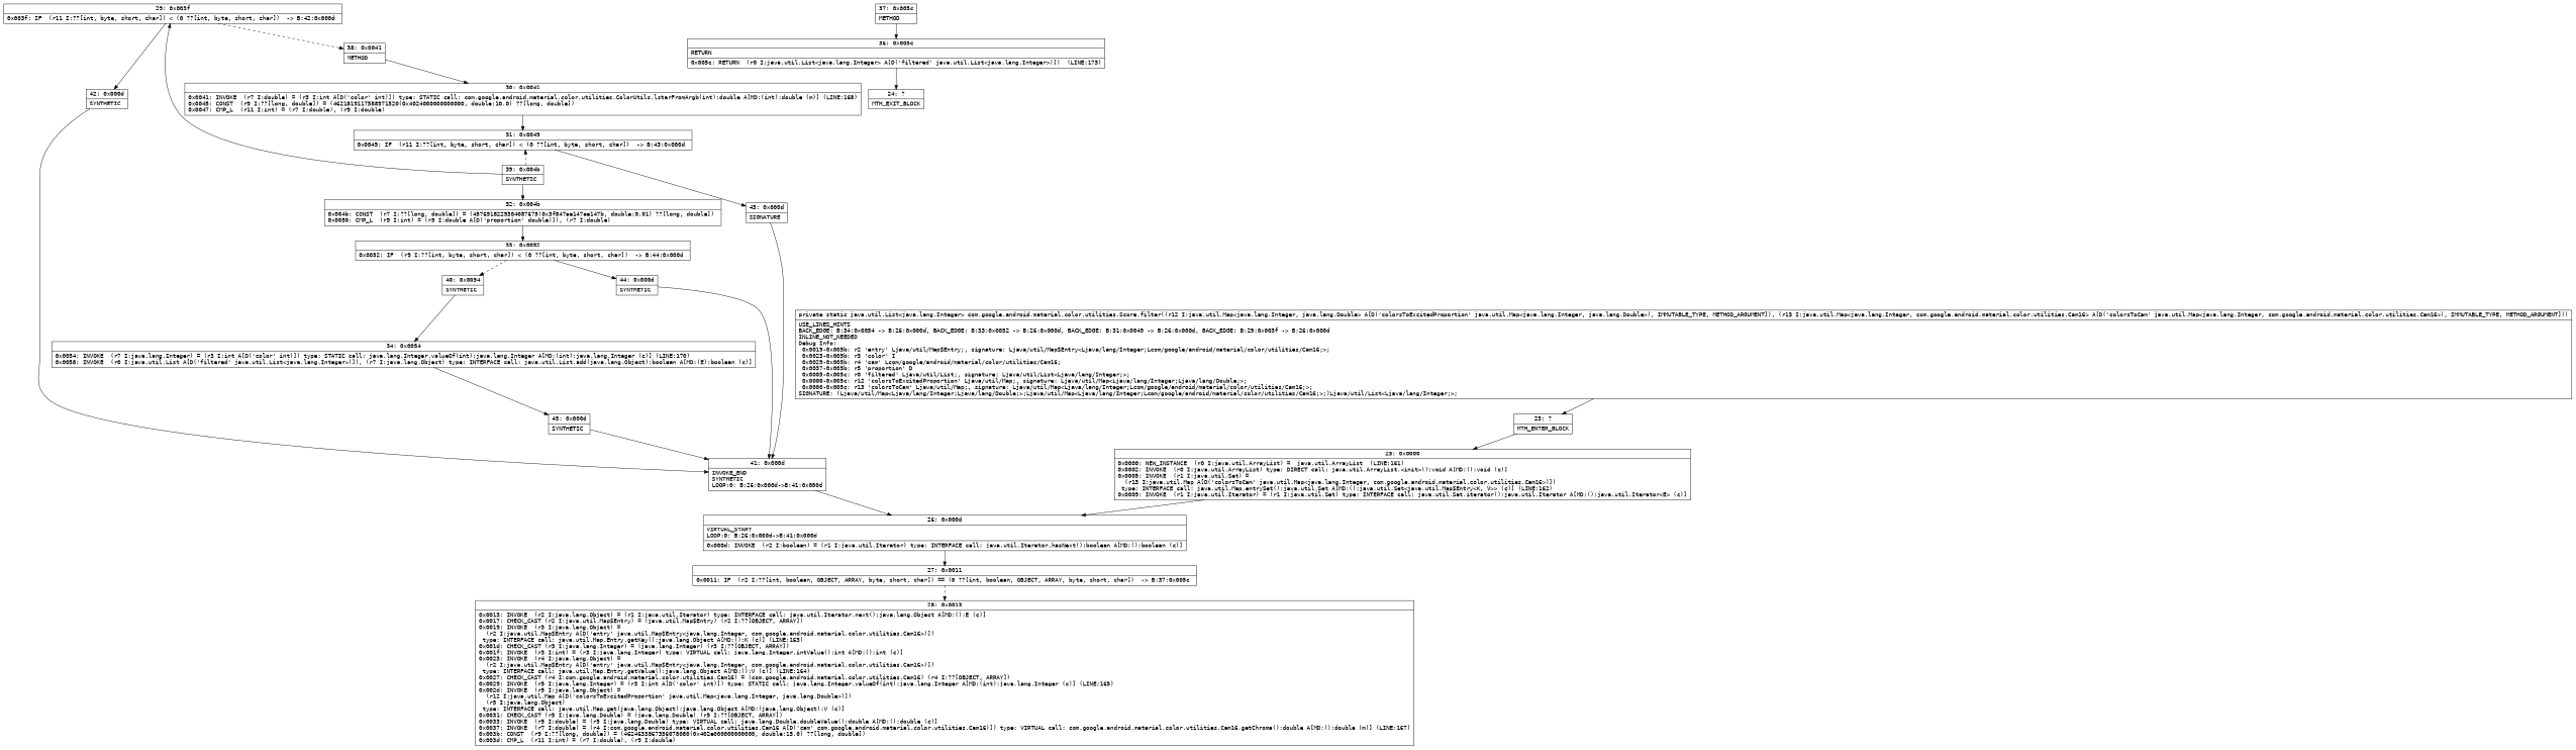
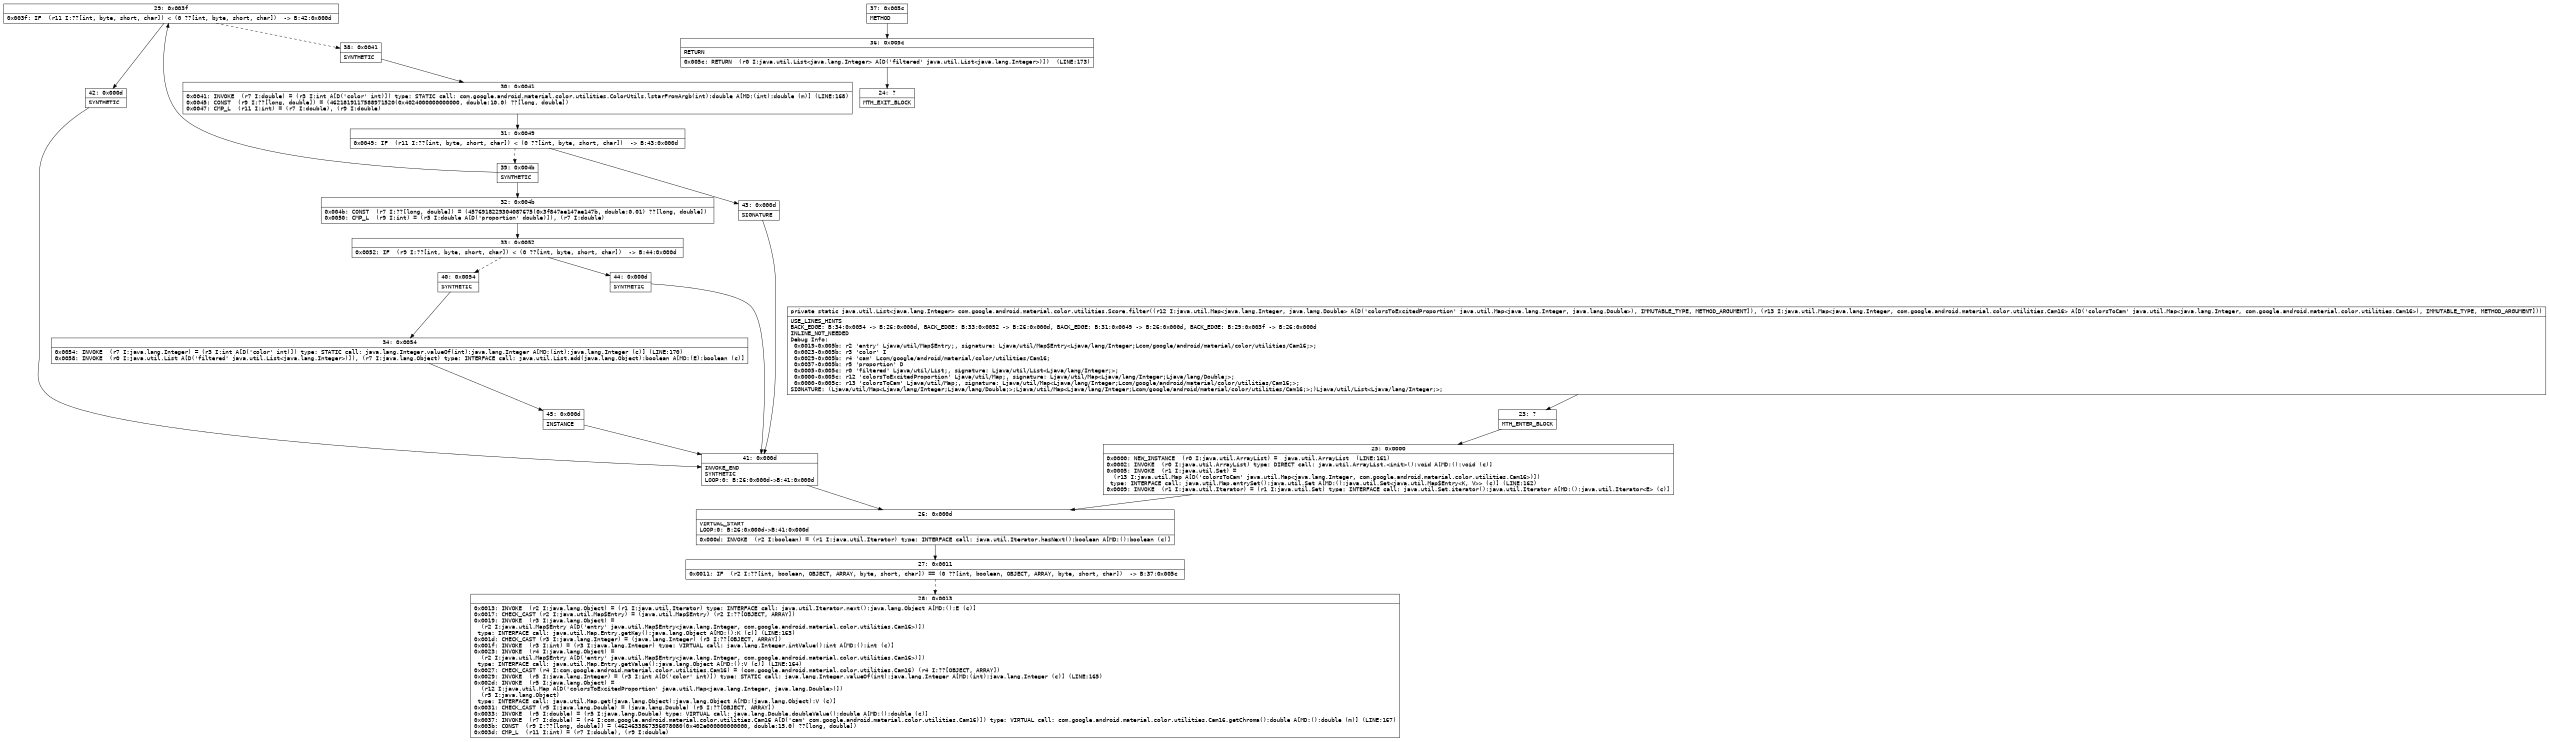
  digraph {
    fontname="DejaVu Sans Mono"
    node [fontname="DejaVu Sans Mono" shape=record]
    edge [fontname="DejaVu Sans Mono"]
    n1 [label="{23\:\ ?|MTH_ENTER_BLOCK\l}"]
    n2 [label="{25\:\ 0x0000|0x0000: NEW_INSTANCE  (r0 I:java.util.ArrayList) =  java.util.ArrayList  (LINE:161)\l0x0002: INVOKE  (r0 I:java.util.ArrayList) type: DIRECT call: java.util.ArrayList.\<init\>():void A[MD:():void (c)]\l0x0005: INVOKE  (r1 I:java.util.Set) = \l  (r13 I:java.util.Map A[D('colorsToCam' java.util.Map\<java.lang.Integer, com.google.android.material.color.utilities.Cam16\>)])\l type: INTERFACE call: java.util.Map.entrySet():java.util.Set A[MD:():java.util.Set\<java.util.Map$Entry\<K, V\>\> (c)] (LINE:162)\l0x0009: INVOKE  (r1 I:java.util.Iterator) = (r1 I:java.util.Set) type: INTERFACE call: java.util.Set.iterator():java.util.Iterator A[MD:():java.util.Iterator\<E\> (c)]\l}"]
    n3 [label="{26\:\ 0x000d|VIRTUAL_START\lLOOP:0: B:26:0x000d\-\>B:41:0x000d\l|0x000d: INVOKE  (r2 I:boolean) = (r1 I:java.util.Iterator) type: INTERFACE call: java.util.Iterator.hasNext():boolean A[MD:():boolean (c)]\l}"]
    n4 [label="{27\:\ 0x0011|0x0011: IF  (r2 I:??[int, boolean, OBJECT, ARRAY, byte, short, char]) == (0 ??[int, boolean, OBJECT, ARRAY, byte, short, char])  \-\> B:37:0x005c \l}"]
    n5 [label="{28\:\ 0x0013|0x0013: INVOKE  (r2 I:java.lang.Object) = (r1 I:java.util.Iterator) type: INTERFACE call: java.util.Iterator.next():java.lang.Object A[MD:():E (c)]\l0x0017: CHECK_CAST (r2 I:java.util.Map$Entry) = (java.util.Map$Entry) (r2 I:??[OBJECT, ARRAY]) \l0x0019: INVOKE  (r3 I:java.lang.Object) = \l  (r2 I:java.util.Map$Entry A[D('entry' java.util.Map$Entry\<java.lang.Integer, com.google.android.material.color.utilities.Cam16\>)])\l type: INTERFACE call: java.util.Map.Entry.getKey():java.lang.Object A[MD:():K (c)] (LINE:163)\l0x001d: CHECK_CAST (r3 I:java.lang.Integer) = (java.lang.Integer) (r3 I:??[OBJECT, ARRAY]) \l0x001f: INVOKE  (r3 I:int) = (r3 I:java.lang.Integer) type: VIRTUAL call: java.lang.Integer.intValue():int A[MD:():int (c)]\l0x0023: INVOKE  (r4 I:java.lang.Object) = \l  (r2 I:java.util.Map$Entry A[D('entry' java.util.Map$Entry\<java.lang.Integer, com.google.android.material.color.utilities.Cam16\>)])\l type: INTERFACE call: java.util.Map.Entry.getValue():java.lang.Object A[MD:():V (c)] (LINE:164)\l0x0027: CHECK_CAST (r4 I:com.google.android.material.color.utilities.Cam16) = (com.google.android.material.color.utilities.Cam16) (r4 I:??[OBJECT, ARRAY]) \l0x0029: INVOKE  (r5 I:java.lang.Integer) = (r3 I:int A[D('color' int)]) type: STATIC call: java.lang.Integer.valueOf(int):java.lang.Integer A[MD:(int):java.lang.Integer (c)] (LINE:165)\l0x002d: INVOKE  (r5 I:java.lang.Object) = \l  (r12 I:java.util.Map A[D('colorsToExcitedProportion' java.util.Map\<java.lang.Integer, java.lang.Double\>)])\l  (r5 I:java.lang.Object)\l type: INTERFACE call: java.util.Map.get(java.lang.Object):java.lang.Object A[MD:(java.lang.Object):V (c)]\l0x0031: CHECK_CAST (r5 I:java.lang.Double) = (java.lang.Double) (r5 I:??[OBJECT, ARRAY]) \l0x0033: INVOKE  (r5 I:double) = (r5 I:java.lang.Double) type: VIRTUAL call: java.lang.Double.doubleValue():double A[MD:():double (c)]\l0x0037: INVOKE  (r7 I:double) = (r4 I:com.google.android.material.color.utilities.Cam16 A[D('cam' com.google.android.material.color.utilities.Cam16)]) type: VIRTUAL call: com.google.android.material.color.utilities.Cam16.getChroma():double A[MD:():double (m)] (LINE:167)\l0x003b: CONST  (r9 I:??[long, double]) = (4624633867356078080(0x402e000000000000, double:15.0) ??[long, double]) \l0x003d: CMP_L  (r11 I:int) = (r7 I:double), (r9 I:double) \l}"]
    n6 [label="{37\:\ 0x005c|METHOD\l}"]
    n7 [label="{36\:\ 0x005c|RETURN\l|0x005c: RETURN  (r0 I:java.util.List\<java.lang.Integer\> A[D('filtered' java.util.List\<java.lang.Integer\>)])  (LINE:173)\l}"]
    n8 [label="{29\:\ 0x003f|0x003f: IF  (r11 I:??[int, byte, short, char]) \< (0 ??[int, byte, short, char])  \-\> B:42:0x000d \l}"]
-   n9 [label="{38\:\ 0x0041|METHOD\l}"]
+   n9 [label="{38\:\ 0x0041|SYNTHETIC\l}"]
    n10 [label="{42\:\ 0x000d|SYNTHETIC\l}"]
    n11 [label="{30\:\ 0x0041|0x0041: INVOKE  (r7 I:double) = (r3 I:int A[D('color' int)]) type: STATIC call: com.google.android.material.color.utilities.ColorUtils.lstarFromArgb(int):double A[MD:(int):double (m)] (LINE:168)\l0x0045: CONST  (r9 I:??[long, double]) = (4621819117588971520(0x4024000000000000, double:10.0) ??[long, double]) \l0x0047: CMP_L  (r11 I:int) = (r7 I:double), (r9 I:double) \l}"]
    n12 [label="{41\:\ 0x000d|INVOKE_END\lSYNTHETIC\lLOOP:0: B:26:0x000d\-\>B:41:0x000d\l}"]
    n13 [label="{31\:\ 0x0049|0x0049: IF  (r11 I:??[int, byte, short, char]) \< (0 ??[int, byte, short, char])  \-\> B:43:0x000d \l}"]
    n14 [label="{39\:\ 0x004b|SYNTHETIC\l}"]
    n15 [label="{43\:\ 0x000d|SIGNATURE\l}"]
    n16 [label="{32\:\ 0x004b|0x004b: CONST  (r7 I:??[long, double]) = (4576918229304087675(0x3f847ae147ae147b, double:0.01) ??[long, double]) \l0x0050: CMP_L  (r9 I:int) = (r5 I:double A[D('proportion' double)]), (r7 I:double) \l}"]
    n17 [label="{33\:\ 0x0052|0x0052: IF  (r9 I:??[int, byte, short, char]) \< (0 ??[int, byte, short, char])  \-\> B:44:0x000d \l}"]
    n18 [label="{40\:\ 0x0054|SYNTHETIC\l}"]
    n19 [label="{44\:\ 0x000d|SYNTHETIC\l}"]
    n20 [label="{34\:\ 0x0054|0x0054: INVOKE  (r7 I:java.lang.Integer) = (r3 I:int A[D('color' int)]) type: STATIC call: java.lang.Integer.valueOf(int):java.lang.Integer A[MD:(int):java.lang.Integer (c)] (LINE:170)\l0x0058: INVOKE  (r0 I:java.util.List A[D('filtered' java.util.List\<java.lang.Integer\>)]), (r7 I:java.lang.Object) type: INTERFACE call: java.util.List.add(java.lang.Object):boolean A[MD:(E):boolean (c)]\l}"]
-   n21 [label="{45\:\ 0x000d|SYNTHETIC\l}"]
+   n21 [label="{45\:\ 0x000d|INSTANCE\l}"]
    n22 [label="{24\:\ ?|MTH_EXIT_BLOCK\l}"]
    n23 [label="{private static java.util.List\<java.lang.Integer\> com.google.android.material.color.utilities.Score.filter((r12 I:java.util.Map\<java.lang.Integer, java.lang.Double\> A[D('colorsToExcitedProportion' java.util.Map\<java.lang.Integer, java.lang.Double\>), IMMUTABLE_TYPE, METHOD_ARGUMENT]), (r13 I:java.util.Map\<java.lang.Integer, com.google.android.material.color.utilities.Cam16\> A[D('colorsToCam' java.util.Map\<java.lang.Integer, com.google.android.material.color.utilities.Cam16\>), IMMUTABLE_TYPE, METHOD_ARGUMENT]))  | USE_LINES_HINTS\lBACK_EDGE: B:34:0x0054 \-\> B:26:0x000d, BACK_EDGE: B:33:0x0052 \-\> B:26:0x000d, BACK_EDGE: B:31:0x0049 \-\> B:26:0x000d, BACK_EDGE: B:29:0x003f \-\> B:26:0x000d\lINLINE_NOT_NEEDED\lDebug Info:\l  0x0019\-0x005b: r2 'entry' Ljava\/util\/Map$Entry;, signature: Ljava\/util\/Map$Entry\<Ljava\/lang\/Integer;Lcom\/google\/android\/material\/color\/utilities\/Cam16;\>;\l  0x0023\-0x005b: r3 'color' I\l  0x0029\-0x005b: r4 'cam' Lcom\/google\/android\/material\/color\/utilities\/Cam16;\l  0x0037\-0x005b: r5 'proportion' D\l  0x0005\-0x005c: r0 'filtered' Ljava\/util\/List;, signature: Ljava\/util\/List\<Ljava\/lang\/Integer;\>;\l  0x0000\-0x005c: r12 'colorsToExcitedProportion' Ljava\/util\/Map;, signature: Ljava\/util\/Map\<Ljava\/lang\/Integer;Ljava\/lang\/Double;\>;\l  0x0000\-0x005c: r13 'colorsToCam' Ljava\/util\/Map;, signature: Ljava\/util\/Map\<Ljava\/lang\/Integer;Lcom\/google\/android\/material\/color\/utilities\/Cam16;\>;\lSIGNATURE: (Ljava\/util\/Map\<Ljava\/lang\/Integer;Ljava\/lang\/Double;\>;Ljava\/util\/Map\<Ljava\/lang\/Integer;Lcom\/google\/android\/material\/color\/utilities\/Cam16;\>;)Ljava\/util\/List\<Ljava\/lang\/Integer;\>;\l}"]
    n1 -> n2
    n2 -> n3
    n3 -> n4
    n4 -> n5 [style=dashed]
    n6 -> n7
    n7 -> n22
    n8 -> n9 [style=dashed]
    n8 -> n10
    n9 -> n11
    n10 -> n12
    n11 -> n13
    n12 -> n3
-   n14 -> n13 [style=dashed]
+   n13 -> n14 [style=dashed]
    n13 -> n15
    n14 -> n8
    n14 -> n16
    n15 -> n12
    n16 -> n17
    n17 -> n18 [style=dashed]
    n17 -> n19
    n18 -> n20
    n19 -> n12
    n20 -> n21
    n21 -> n12
    n23 -> n1
  }
